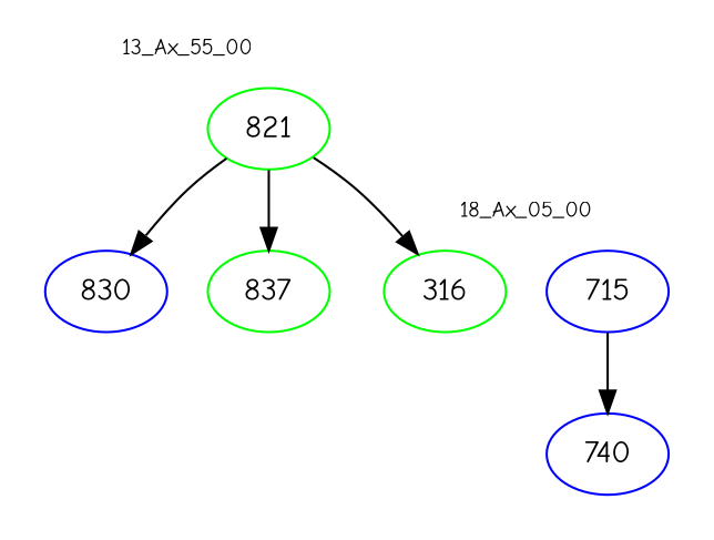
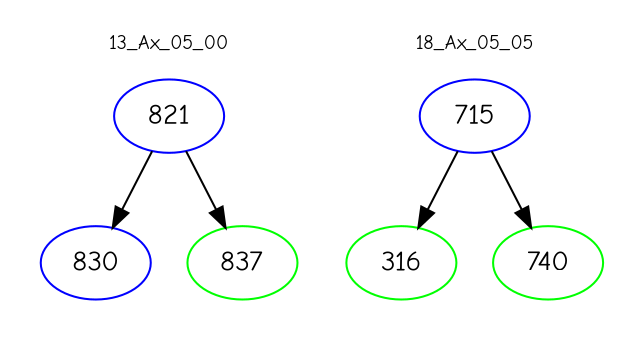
  digraph {
    fontname="Comic Neue"
    node [color=blue fontname="Comic Neue"]
    edge [color=black fontname="Comic Neue"]
-   n1 [color=green label=821]
+   n1 [label=821]
    n2 [label=830]
    n3 [color=green label=837]
    n4 [label=715]
    n5 [color=green label=316]
-   n6 [label=740]
+   n6 [color=green label=740]
    subgraph cluster_1 {
      color=white
      fontsize=10
-     label="13_Ax_55_00"
+     label="13_Ax_05_00"
      n1
      n2
      n3
    }
    subgraph cluster_2 {
      color=white
      fontsize=10
-     label="18_Ax_05_00"
+     label="18_Ax_05_05"
      n4
      n5
      n6
    }
    n1 -> n2
    n1 -> n3
-   n1 -> n5
+   n4 -> n5
    n4 -> n6
  }
